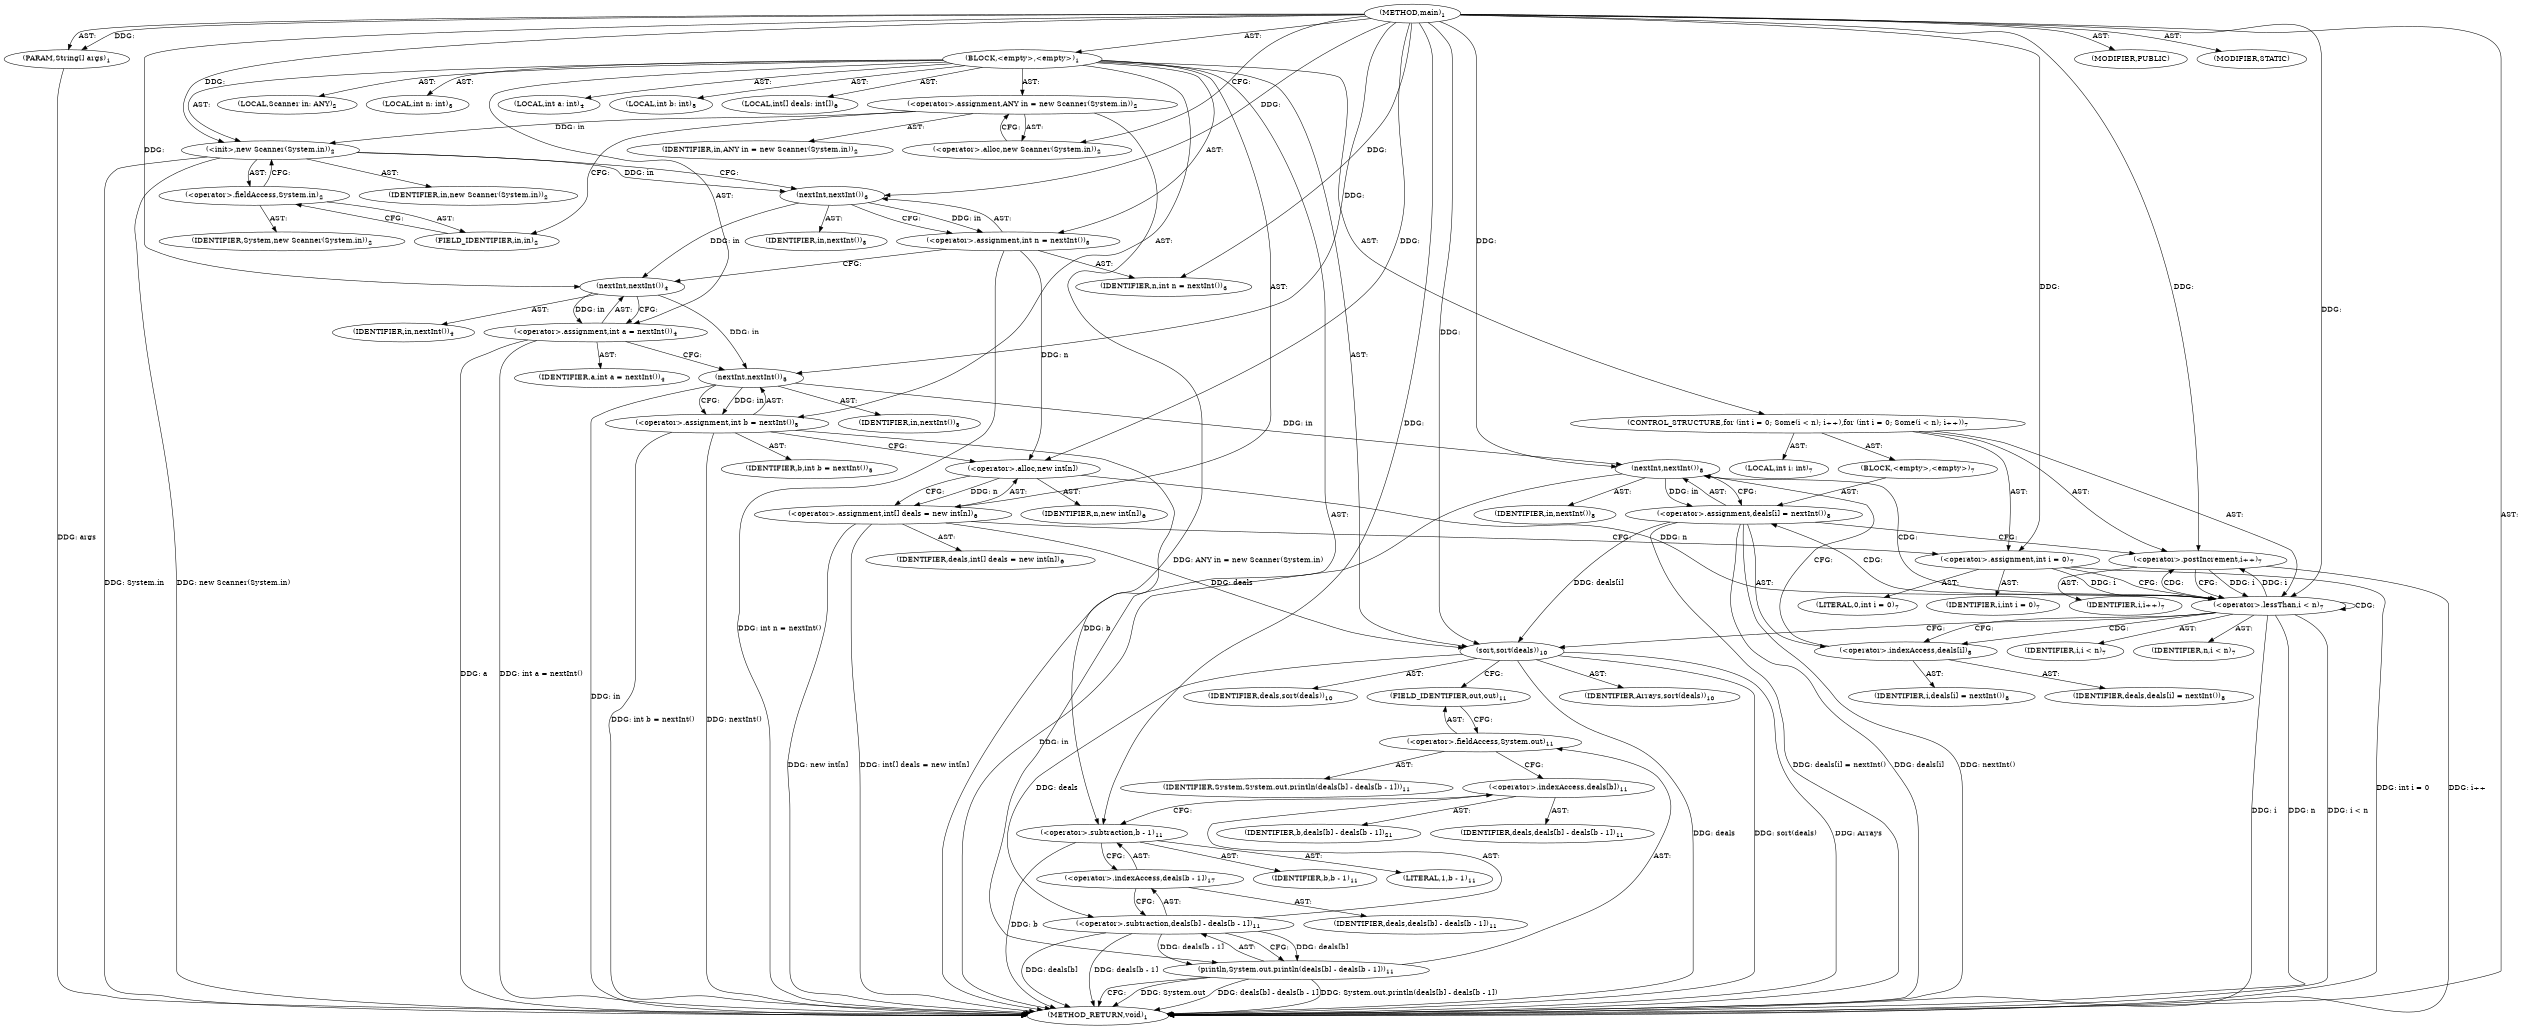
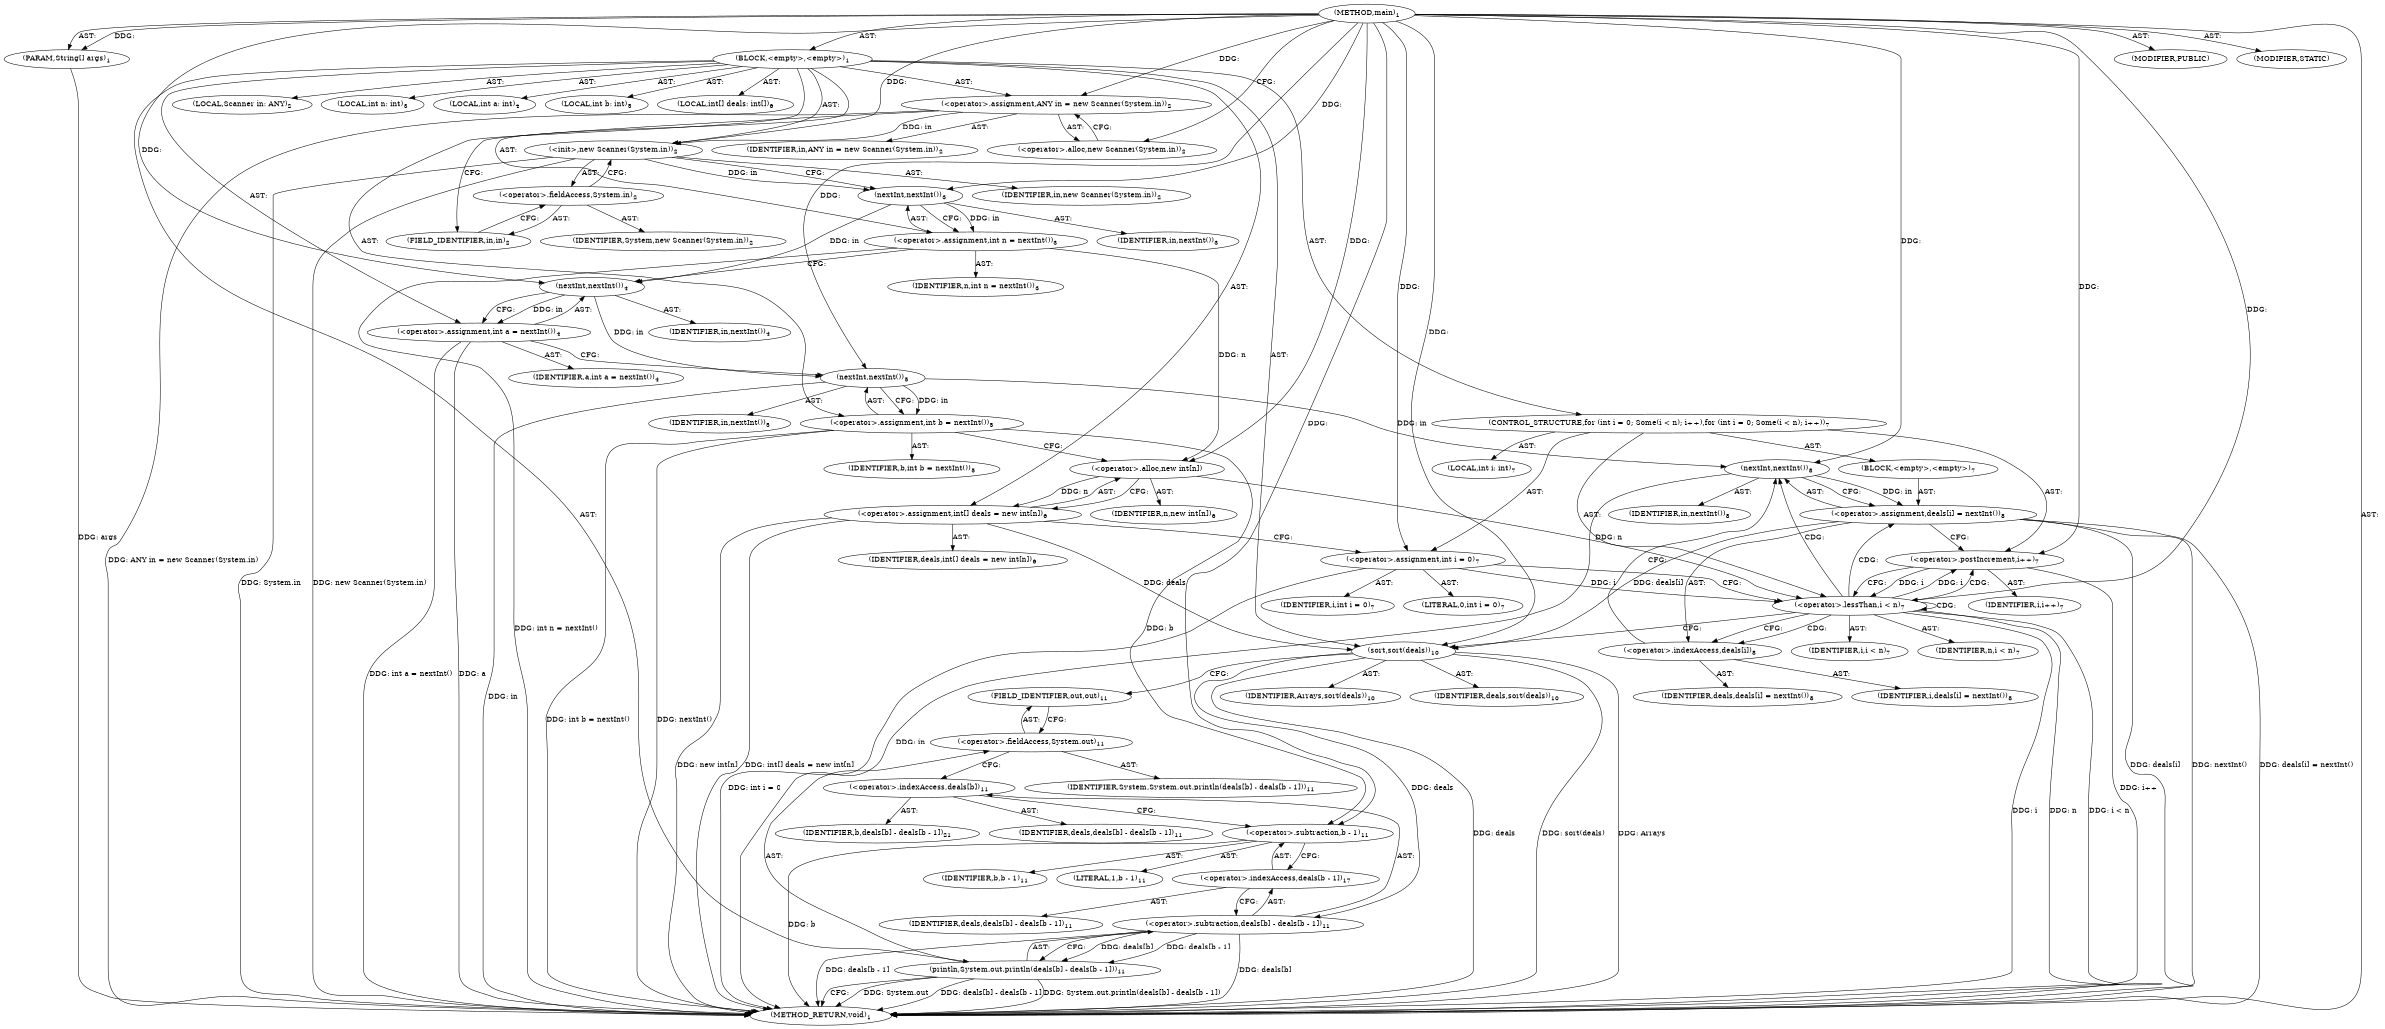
  digraph {
    n1 [label=<(METHOD,main)<SUB>1</SUB>>]
    n2 [label=<(PARAM,String[] args)<SUB>1</SUB>>]
    n3 [label=<(BLOCK,&lt;empty&gt;,&lt;empty&gt;)<SUB>1</SUB>>]
    n4 [label=<(&lt;operator&gt;.assignment,ANY in = new Scanner(System.in))<SUB>2</SUB>>]
    n5 [label=<(&lt;operator&gt;.alloc,new Scanner(System.in))<SUB>2</SUB>>]
    n6 [label=<(&lt;init&gt;,new Scanner(System.in))<SUB>2</SUB>>]
    n7 [label=<(nextInt,nextInt())<SUB>3</SUB>>]
    n8 [label=<(nextInt,nextInt())<SUB>4</SUB>>]
    n9 [label=<(nextInt,nextInt())<SUB>5</SUB>>]
    n10 [label=<(&lt;operator&gt;.alloc,new int[n])>]
    n11 [label=<(&lt;operator&gt;.assignment,int i = 0)<SUB>7</SUB>>]
    n12 [label=<(&lt;operator&gt;.lessThan,i &lt; n)<SUB>7</SUB>>]
    n13 [label=<(&lt;operator&gt;.postIncrement,i++)<SUB>7</SUB>>]
    n14 [label=<(nextInt,nextInt())<SUB>8</SUB>>]
    n15 [label=<(sort,sort(deals))<SUB>10</SUB>>]
    n16 [label=<(&lt;operator&gt;.subtraction,b - 1)<SUB>11</SUB>>]
    n17 [label=<(MODIFIER,PUBLIC)>]
    n18 [label=<(MODIFIER,STATIC)>]
    n19 [label=<(METHOD_RETURN,void)<SUB>1</SUB>>]
    n20 [label=<(LOCAL,Scanner in: ANY)<SUB>2</SUB>>]
    n21 [label=<(LOCAL,int n: int)<SUB>3</SUB>>]
    n22 [label=<(&lt;operator&gt;.assignment,int n = nextInt())<SUB>3</SUB>>]
    n23 [label=<(LOCAL,int a: int)<SUB>4</SUB>>]
    n24 [label=<(&lt;operator&gt;.assignment,int a = nextInt())<SUB>4</SUB>>]
    n25 [label=<(LOCAL,int b: int)<SUB>5</SUB>>]
    n26 [label=<(&lt;operator&gt;.assignment,int b = nextInt())<SUB>5</SUB>>]
    n27 [label=<(LOCAL,int[] deals: int[])<SUB>6</SUB>>]
    n28 [label=<(&lt;operator&gt;.assignment,int[] deals = new int[n])<SUB>6</SUB>>]
    n29 [label=<(CONTROL_STRUCTURE,for (int i = 0; Some(i &lt; n); i++),for (int i = 0; Some(i &lt; n); i++))<SUB>7</SUB>>]
    n30 [label=<(println,System.out.println(deals[b] - deals[b - 1]))<SUB>11</SUB>>]
    n31 [label=<(IDENTIFIER,in,ANY in = new Scanner(System.in))<SUB>2</SUB>>]
    n32 [label=<(FIELD_IDENTIFIER,in,in)<SUB>2</SUB>>]
    n33 [label=<(IDENTIFIER,in,new Scanner(System.in))<SUB>2</SUB>>]
    n34 [label=<(&lt;operator&gt;.fieldAccess,System.in)<SUB>2</SUB>>]
    n35 [label=<(IDENTIFIER,in,nextInt())<SUB>3</SUB>>]
    n36 [label=<(IDENTIFIER,in,nextInt())<SUB>4</SUB>>]
    n37 [label=<(IDENTIFIER,in,nextInt())<SUB>5</SUB>>]
    n38 [label=<(IDENTIFIER,n,new int[n])<SUB>6</SUB>>]
    n39 [label=<(IDENTIFIER,i,int i = 0)<SUB>7</SUB>>]
    n40 [label=<(LITERAL,0,int i = 0)<SUB>7</SUB>>]
    n41 [label=<(IDENTIFIER,i,i &lt; n)<SUB>7</SUB>>]
    n42 [label=<(IDENTIFIER,n,i &lt; n)<SUB>7</SUB>>]
    n43 [label=<(&lt;operator&gt;.assignment,deals[i] = nextInt())<SUB>8</SUB>>]
    n44 [label=<(&lt;operator&gt;.indexAccess,deals[i])<SUB>8</SUB>>]
    n45 [label=<(IDENTIFIER,i,i++)<SUB>7</SUB>>]
    n46 [label=<(IDENTIFIER,in,nextInt())<SUB>8</SUB>>]
    n47 [label=<(IDENTIFIER,Arrays,sort(deals))<SUB>10</SUB>>]
    n48 [label=<(IDENTIFIER,deals,sort(deals))<SUB>10</SUB>>]
    n49 [label=<(FIELD_IDENTIFIER,out,out)<SUB>11</SUB>>]
    n50 [label=<(&lt;operator&gt;.subtraction,deals[b] - deals[b - 1])<SUB>11</SUB>>]
    n51 [label=<(&lt;operator&gt;.indexAccess,deals[b - 1])<SUB>17</SUB>>]
    n52 [label=<(IDENTIFIER,b,b - 1)<SUB>11</SUB>>]
    n53 [label=<(LITERAL,1,b - 1)<SUB>11</SUB>>]
    n54 [label=<(IDENTIFIER,n,int n = nextInt())<SUB>3</SUB>>]
    n55 [label=<(IDENTIFIER,a,int a = nextInt())<SUB>4</SUB>>]
    n56 [label=<(IDENTIFIER,b,int b = nextInt())<SUB>5</SUB>>]
    n57 [label=<(IDENTIFIER,deals,int[] deals = new int[n])<SUB>6</SUB>>]
    n58 [label=<(LOCAL,int i: int)<SUB>7</SUB>>]
    n59 [label=<(BLOCK,&lt;empty&gt;,&lt;empty&gt;)<SUB>7</SUB>>]
    n60 [label=<(&lt;operator&gt;.fieldAccess,System.out)<SUB>11</SUB>>]
    n61 [label=<(IDENTIFIER,System,new Scanner(System.in))<SUB>2</SUB>>]
    n62 [label=<(IDENTIFIER,deals,deals[i] = nextInt())<SUB>8</SUB>>]
    n63 [label=<(IDENTIFIER,i,deals[i] = nextInt())<SUB>8</SUB>>]
    n64 [label=<(&lt;operator&gt;.indexAccess,deals[b])<SUB>11</SUB>>]
    n65 [label=<(IDENTIFIER,System,System.out.println(deals[b] - deals[b - 1]))<SUB>11</SUB>>]
    n66 [label=<(IDENTIFIER,deals,deals[b] - deals[b - 1])<SUB>11</SUB>>]
    n67 [label=<(IDENTIFIER,b,deals[b] - deals[b - 1])<SUB>21</SUB>>]
    n68 [label=<(IDENTIFIER,deals,deals[b] - deals[b - 1])<SUB>11</SUB>>]
    n1 -> n2 [label="AST: "]
    n1 -> n2 [label="DDG: "]
    n1 -> n3 [label="AST: "]
-   n1 -> n54 [label="DDG: "]
+   n1 -> n4 [label="DDG: "]
    n1 -> n5 [label="CFG: "]
    n1 -> n6 [label="DDG: "]
    n1 -> n7 [label="DDG: "]
    n1 -> n8 [label="DDG: "]
    n1 -> n9 [label="DDG: "]
    n1 -> n10 [label="DDG: "]
    n1 -> n11 [label="DDG: "]
    n1 -> n12 [label="DDG: "]
    n1 -> n13 [label="DDG: "]
    n1 -> n14 [label="DDG: "]
    n1 -> n15 [label="DDG: "]
    n1 -> n16 [label="DDG: "]
    n1 -> n17 [label="AST: "]
    n1 -> n18 [label="AST: "]
    n1 -> n19 [label="AST: "]
    n2 -> n19 [label="DDG: args"]
    n3 -> n4 [label="AST: "]
    n3 -> n6 [label="AST: "]
    n3 -> n15 [label="AST: "]
    n3 -> n20 [label="AST: "]
    n3 -> n21 [label="AST: "]
    n3 -> n22 [label="AST: "]
    n3 -> n23 [label="AST: "]
    n3 -> n24 [label="AST: "]
    n3 -> n25 [label="AST: "]
    n3 -> n26 [label="AST: "]
    n3 -> n27 [label="AST: "]
    n3 -> n28 [label="AST: "]
    n3 -> n29 [label="AST: "]
    n3 -> n30 [label="AST: "]
    n4 -> n5 [label="AST: "]
    n4 -> n6 [label="DDG: in"]
    n4 -> n19 [label="DDG: ANY in = new Scanner(System.in)"]
    n4 -> n31 [label="AST: "]
    n4 -> n32 [label="CFG: "]
    n5 -> n4 [label="CFG: "]
    n6 -> n7 [label="CFG: "]
    n6 -> n7 [label="DDG: in"]
    n6 -> n19 [label="DDG: System.in"]
    n6 -> n19 [label="DDG: new Scanner(System.in)"]
    n6 -> n33 [label="AST: "]
    n6 -> n34 [label="AST: "]
    n7 -> n8 [label="DDG: in"]
    n7 -> n22 [label="CFG: "]
    n7 -> n22 [label="DDG: in"]
    n7 -> n35 [label="AST: "]
    n8 -> n9 [label="DDG: in"]
    n8 -> n24 [label="CFG: "]
    n8 -> n24 [label="DDG: in"]
    n8 -> n36 [label="AST: "]
    n9 -> n14 [label="DDG: in"]
    n9 -> n19 [label="DDG: in"]
    n9 -> n26 [label="CFG: "]
    n9 -> n26 [label="DDG: in"]
    n9 -> n37 [label="AST: "]
    n10 -> n12 [label="DDG: n"]
    n10 -> n28 [label="CFG: "]
    n10 -> n28 [label="DDG: n"]
    n10 -> n38 [label="AST: "]
    n11 -> n12 [label="CFG: "]
    n11 -> n12 [label="DDG: i"]
    n11 -> n19 [label="DDG: int i = 0"]
    n11 -> n39 [label="AST: "]
    n11 -> n40 [label="AST: "]
    n12 -> n12 [label="CDG: "]
    n12 -> n13 [label="DDG: i"]
    n12 -> n13 [label="CDG: "]
    n12 -> n14 [label="CDG: "]
    n12 -> n15 [label="CFG: "]
    n12 -> n19 [label="DDG: i"]
    n12 -> n19 [label="DDG: n"]
    n12 -> n19 [label="DDG: i &lt; n"]
    n12 -> n41 [label="AST: "]
    n12 -> n42 [label="AST: "]
    n12 -> n43 [label="CDG: "]
    n12 -> n44 [label="CFG: "]
    n12 -> n44 [label="CDG: "]
    n13 -> n12 [label="CFG: "]
    n13 -> n12 [label="DDG: i"]
    n13 -> n19 [label="DDG: i++"]
    n13 -> n45 [label="AST: "]
    n14 -> n19 [label="DDG: in"]
    n14 -> n43 [label="CFG: "]
    n14 -> n43 [label="DDG: in"]
    n14 -> n46 [label="AST: "]
    n15 -> n19 [label="DDG: deals"]
    n15 -> n19 [label="DDG: sort(deals)"]
    n15 -> n19 [label="DDG: Arrays"]
    n15 -> n47 [label="AST: "]
    n15 -> n48 [label="AST: "]
    n15 -> n49 [label="CFG: "]
    n15 -> n50 [label="DDG: deals"]
    n16 -> n19 [label="DDG: b"]
    n16 -> n51 [label="CFG: "]
    n16 -> n52 [label="AST: "]
    n16 -> n53 [label="AST: "]
    n22 -> n7 [label="AST: "]
    n22 -> n8 [label="CFG: "]
    n22 -> n10 [label="DDG: n"]
    n22 -> n19 [label="DDG: int n = nextInt()"]
    n22 -> n54 [label="AST: "]
    n24 -> n8 [label="AST: "]
    n24 -> n9 [label="CFG: "]
    n24 -> n19 [label="DDG: a"]
    n24 -> n19 [label="DDG: int a = nextInt()"]
    n24 -> n55 [label="AST: "]
    n26 -> n9 [label="AST: "]
    n26 -> n10 [label="CFG: "]
    n26 -> n16 [label="DDG: b"]
    n26 -> n19 [label="DDG: nextInt()"]
    n26 -> n19 [label="DDG: int b = nextInt()"]
    n26 -> n56 [label="AST: "]
    n28 -> n10 [label="AST: "]
    n28 -> n11 [label="CFG: "]
    n28 -> n15 [label="DDG: deals"]
    n28 -> n19 [label="DDG: new int[n]"]
    n28 -> n19 [label="DDG: int[] deals = new int[n]"]
    n28 -> n57 [label="AST: "]
    n29 -> n11 [label="AST: "]
    n29 -> n12 [label="AST: "]
    n29 -> n13 [label="AST: "]
    n29 -> n58 [label="AST: "]
    n29 -> n59 [label="AST: "]
    n30 -> n19 [label="CFG: "]
    n30 -> n19 [label="DDG: System.out"]
    n30 -> n19 [label="DDG: deals[b] - deals[b - 1]"]
    n30 -> n19 [label="DDG: System.out.println(deals[b] - deals[b - 1])"]
    n30 -> n50 [label="AST: "]
    n30 -> n60 [label="AST: "]
    n32 -> n34 [label="CFG: "]
    n34 -> n6 [label="CFG: "]
    n34 -> n32 [label="AST: "]
    n34 -> n61 [label="AST: "]
    n43 -> n13 [label="CFG: "]
    n43 -> n14 [label="AST: "]
    n43 -> n15 [label="DDG: deals[i]"]
    n43 -> n19 [label="DDG: deals[i]"]
    n43 -> n19 [label="DDG: nextInt()"]
    n43 -> n19 [label="DDG: deals[i] = nextInt()"]
    n43 -> n44 [label="AST: "]
    n44 -> n14 [label="CFG: "]
    n44 -> n62 [label="AST: "]
    n44 -> n63 [label="AST: "]
    n49 -> n60 [label="CFG: "]
    n50 -> n19 [label="DDG: deals[b]"]
    n50 -> n19 [label="DDG: deals[b - 1]"]
    n50 -> n30 [label="CFG: "]
    n50 -> n30 [label="DDG: deals[b]"]
    n50 -> n30 [label="DDG: deals[b - 1]"]
    n50 -> n51 [label="AST: "]
    n50 -> n64 [label="AST: "]
    n51 -> n16 [label="AST: "]
    n51 -> n50 [label="CFG: "]
    n51 -> n68 [label="AST: "]
    n59 -> n43 [label="AST: "]
    n60 -> n49 [label="AST: "]
    n60 -> n64 [label="CFG: "]
    n60 -> n65 [label="AST: "]
    n64 -> n16 [label="CFG: "]
    n64 -> n66 [label="AST: "]
    n64 -> n67 [label="AST: "]
  }
